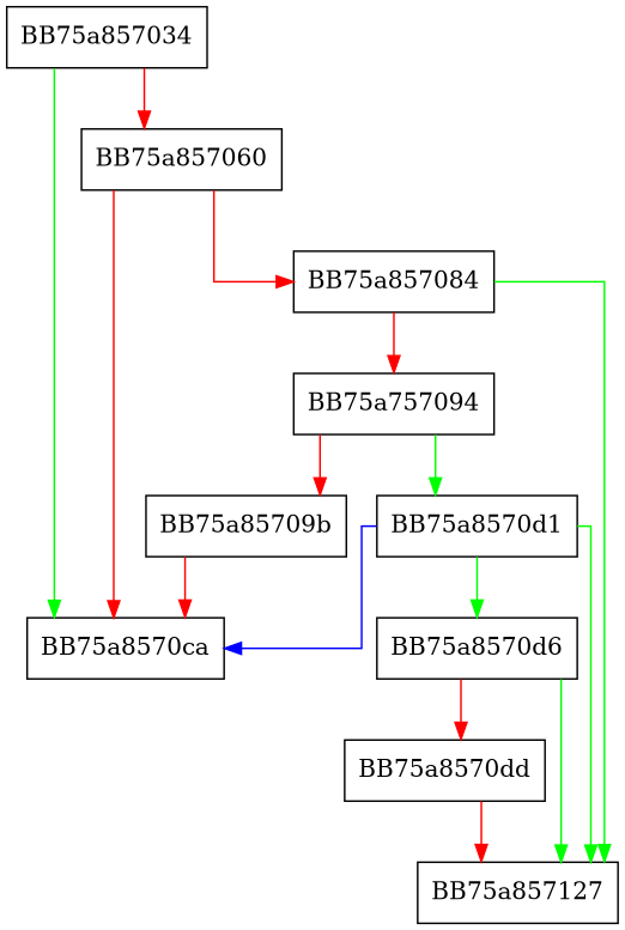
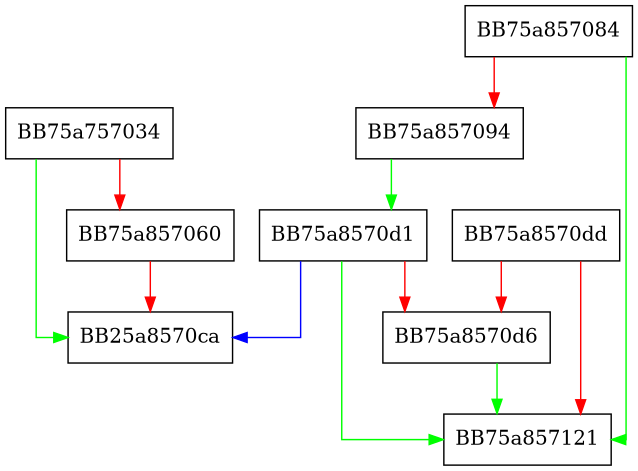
  digraph {
    splines=ortho
    node [shape=box]
    edge [color=red]
-   BB75a857034
-   BB75a8570ca
+   BB75a857034 [label=BB75a757034]
+   BB75a8570ca [label=BB25a8570ca]
    BB75a857060
    BB75a857084
    BB75a8570d1
-   BB75a857121 [label=BB75a857127]
+   BB75a857121
    BB75a8570d6
-   BB75a857094 [label=BB75a757094]
-   BB75a85709b
+   BB75a857094
    BB75a8570dd
    BB75a857034 -> BB75a8570ca [color=green]
    BB75a857034 -> BB75a857060
    BB75a857060 -> BB75a8570ca
-   BB75a857060 -> BB75a857084
    BB75a857084 -> BB75a857121 [color=green]
    BB75a857084 -> BB75a857094
    BB75a8570d1 -> BB75a8570ca [color=blue]
    BB75a8570d1 -> BB75a857121 [color=green]
-   BB75a8570d1 -> BB75a8570d6 [color=green]
+   BB75a8570d1 -> BB75a8570d6
    BB75a8570d6 -> BB75a857121 [color=green]
-   BB75a8570d6 -> BB75a8570dd
+   BB75a8570dd -> BB75a8570d6
    BB75a857094 -> BB75a8570d1 [color=green]
-   BB75a857094 -> BB75a85709b
-   BB75a85709b -> BB75a8570ca
    BB75a8570dd -> BB75a857121
  }
